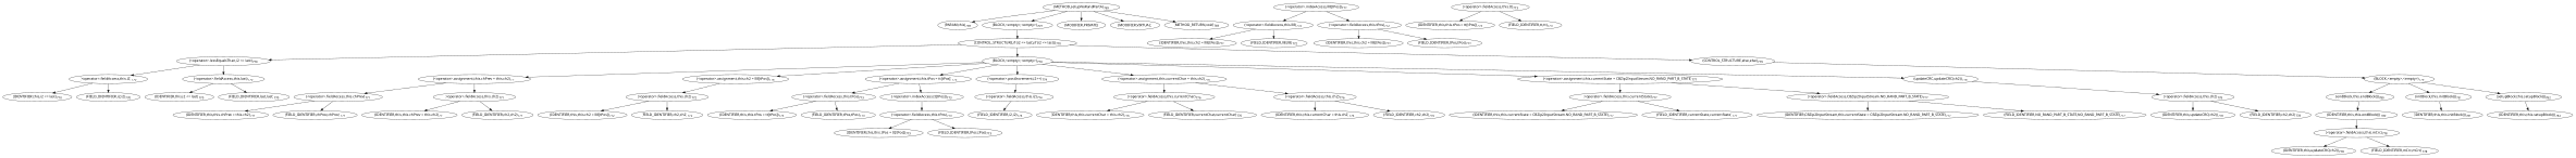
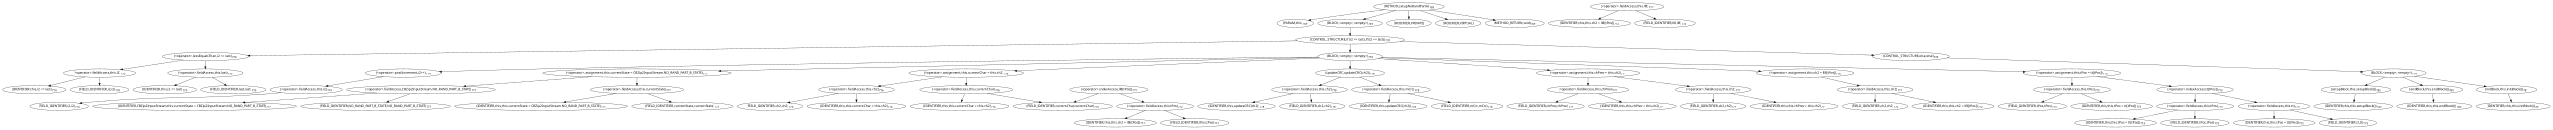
  digraph {
    fontname="Noto Sans"
    node [fontname="Noto Sans"]
    edge [fontname="Noto Sans"]
    n1 [label=<(METHOD,setupNoRandPartA)<SUB>769</SUB>>]
    n2 [label=<(PARAM,this)<SUB>769</SUB>>]
    n3 [label=<(BLOCK,&lt;empty&gt;,&lt;empty&gt;)<SUB>769</SUB>>]
    n4 [label=<(MODIFIER,PRIVATE)>]
    n5 [label=<(MODIFIER,VIRTUAL)>]
    n6 [label=<(METHOD_RETURN,void)<SUB>769</SUB>>]
    n7 [label=<(CONTROL_STRUCTURE,if (i2 &lt;= last),if (i2 &lt;= last))<SUB>770</SUB>>]
    n8 [label=<(&lt;operator&gt;.lessEqualsThan,i2 &lt;= last)<SUB>770</SUB>>]
    n9 [label=<(BLOCK,&lt;empty&gt;,&lt;empty&gt;)<SUB>770</SUB>>]
    n10 [label=<(CONTROL_STRUCTURE,else,else)<SUB>779</SUB>>]
    n11 [label=<(&lt;operator&gt;.fieldAccess,this.i2)<SUB>770</SUB>>]
    n12 [label=<(&lt;operator&gt;.fieldAccess,this.last)<SUB>770</SUB>>]
    n13 [label=<(&lt;operator&gt;.assignment,this.chPrev = this.ch2)<SUB>771</SUB>>]
    n14 [label=<(&lt;operator&gt;.assignment,this.ch2 = ll8[tPos])<SUB>776</SUB>>]
    n15 [label=<(&lt;operator&gt;.assignment,this.tPos = tt[tPos])<SUB>773</SUB>>]
    n16 [label=<(&lt;operator&gt;.postIncrement,i2++)<SUB>774</SUB>>]
    n17 [label=<(&lt;operator&gt;.assignment,this.currentChar = this.ch2)<SUB>776</SUB>>]
    n18 [label=<(&lt;operator&gt;.assignment,this.currentState = CBZip2InputStream.NO_RAND_PART_B_STATE)<SUB>777</SUB>>]
    n19 [label=<(updateCRC,updateCRC(ch2))<SUB>778</SUB>>]
    n20 [label=<(BLOCK,&lt;empty&gt;,&lt;empty&gt;)<SUB>779</SUB>>]
    n21 [label=<(IDENTIFIER,this,i2 &lt;= last)<SUB>770</SUB>>]
    n22 [label=<(FIELD_IDENTIFIER,i2,i2)<SUB>770</SUB>>]
    n23 [label=<(IDENTIFIER,this,i2 &lt;= last)<SUB>770</SUB>>]
    n24 [label=<(FIELD_IDENTIFIER,last,last)<SUB>770</SUB>>]
    n25 [label=<(&lt;operator&gt;.fieldAccess,this.chPrev)<SUB>771</SUB>>]
    n26 [label=<(&lt;operator&gt;.fieldAccess,this.ch2)<SUB>771</SUB>>]
    n27 [label=<(&lt;operator&gt;.fieldAccess,this.ch2)<SUB>772</SUB>>]
    n28 [label=<(&lt;operator&gt;.fieldAccess,this.tPos)<SUB>773</SUB>>]
    n29 [label=<(&lt;operator&gt;.indexAccess,tt[tPos])<SUB>773</SUB>>]
    n30 [label=<(&lt;operator&gt;.fieldAccess,this.i2)<SUB>774</SUB>>]
    n31 [label=<(&lt;operator&gt;.fieldAccess,this.currentChar)<SUB>776</SUB>>]
    n32 [label=<(&lt;operator&gt;.fieldAccess,this.ch2)<SUB>776</SUB>>]
    n33 [label=<(&lt;operator&gt;.fieldAccess,this.currentState)<SUB>777</SUB>>]
    n34 [label=<(&lt;operator&gt;.fieldAccess,CBZip2InputStream.NO_RAND_PART_B_STATE)<SUB>777</SUB>>]
    n35 [label=<(&lt;operator&gt;.fieldAccess,this.mCrc)<SUB>778</SUB>>]
    n36 [label=<(&lt;operator&gt;.fieldAccess,this.ch2)<SUB>778</SUB>>]
    n37 [label=<(IDENTIFIER,this,this.chPrev = this.ch2)<SUB>771</SUB>>]
    n38 [label=<(FIELD_IDENTIFIER,chPrev,chPrev)<SUB>771</SUB>>]
    n39 [label=<(IDENTIFIER,this,this.chPrev = this.ch2)<SUB>771</SUB>>]
    n40 [label=<(FIELD_IDENTIFIER,ch2,ch2)<SUB>771</SUB>>]
    n41 [label=<(IDENTIFIER,this,this.ch2 = ll8[tPos])<SUB>772</SUB>>]
    n42 [label=<(FIELD_IDENTIFIER,ch2,ch2)<SUB>772</SUB>>]
    n43 [label=<(&lt;operator&gt;.indexAccess,ll8[tPos])<SUB>772</SUB>>]
    n44 [label=<(&lt;operator&gt;.fieldAccess,this.ll8)<SUB>772</SUB>>]
    n45 [label=<(&lt;operator&gt;.fieldAccess,this.tPos)<SUB>772</SUB>>]
    n46 [label=<(IDENTIFIER,this,this.ch2 = ll8[tPos])<SUB>772</SUB>>]
    n47 [label=<(FIELD_IDENTIFIER,ll8,ll8)<SUB>772</SUB>>]
    n48 [label=<(IDENTIFIER,this,this.ch2 = ll8[tPos])<SUB>772</SUB>>]
    n49 [label=<(FIELD_IDENTIFIER,tPos,tPos)<SUB>772</SUB>>]
    n50 [label=<(IDENTIFIER,this,this.tPos = tt[tPos])<SUB>773</SUB>>]
    n51 [label=<(FIELD_IDENTIFIER,tPos,tPos)<SUB>773</SUB>>]
    n52 [label=<(&lt;operator&gt;.fieldAccess,this.tt)<SUB>773</SUB>>]
    n53 [label=<(&lt;operator&gt;.fieldAccess,this.tPos)<SUB>773</SUB>>]
    n54 [label=<(IDENTIFIER,this,this.tPos = tt[tPos])<SUB>773</SUB>>]
    n55 [label=<(FIELD_IDENTIFIER,tt,tt)<SUB>773</SUB>>]
    n56 [label=<(IDENTIFIER,this,this.tPos = tt[tPos])<SUB>773</SUB>>]
    n57 [label=<(FIELD_IDENTIFIER,tPos,tPos)<SUB>773</SUB>>]
    n58 [label=<(FIELD_IDENTIFIER,i2,i2)<SUB>774</SUB>>]
    n59 [label=<(IDENTIFIER,this,this.currentChar = this.ch2)<SUB>776</SUB>>]
    n60 [label=<(FIELD_IDENTIFIER,currentChar,currentChar)<SUB>776</SUB>>]
    n61 [label=<(IDENTIFIER,this,this.currentChar = this.ch2)<SUB>776</SUB>>]
    n62 [label=<(FIELD_IDENTIFIER,ch2,ch2)<SUB>776</SUB>>]
    n63 [label=<(IDENTIFIER,this,this.currentState = CBZip2InputStream.NO_RAND_PART_B_STATE)<SUB>777</SUB>>]
    n64 [label=<(FIELD_IDENTIFIER,currentState,currentState)<SUB>777</SUB>>]
    n65 [label=<(IDENTIFIER,CBZip2InputStream,this.currentState = CBZip2InputStream.NO_RAND_PART_B_STATE)<SUB>777</SUB>>]
    n66 [label=<(FIELD_IDENTIFIER,NO_RAND_PART_B_STATE,NO_RAND_PART_B_STATE)<SUB>777</SUB>>]
    n67 [label=<(IDENTIFIER,this,updateCRC(ch2))<SUB>778</SUB>>]
    n68 [label=<(FIELD_IDENTIFIER,mCrc,mCrc)<SUB>778</SUB>>]
    n69 [label=<(IDENTIFIER,this,updateCRC(ch2))<SUB>778</SUB>>]
    n70 [label=<(FIELD_IDENTIFIER,ch2,ch2)<SUB>778</SUB>>]
    n71 [label=<(endBlock,this.endBlock())<SUB>780</SUB>>]
    n72 [label=<(initBlock,this.initBlock())<SUB>781</SUB>>]
    n73 [label=<(setupBlock,this.setupBlock())<SUB>782</SUB>>]
    n74 [label=<(IDENTIFIER,this,this.endBlock())<SUB>780</SUB>>]
    n75 [label=<(IDENTIFIER,this,this.initBlock())<SUB>781</SUB>>]
    n76 [label=<(IDENTIFIER,this,this.setupBlock())<SUB>782</SUB>>]
    n1 -> n2
    n1 -> n3
    n1 -> n4
    n1 -> n5
    n1 -> n6
    n3 -> n7
    n7 -> n8
    n7 -> n9
    n7 -> n10
    n8 -> n11
    n8 -> n12
    n9 -> n13
    n9 -> n14
    n9 -> n15
    n9 -> n16
    n9 -> n17
    n9 -> n18
    n9 -> n19
    n10 -> n20
    n11 -> n21
    n11 -> n22
    n12 -> n23
    n12 -> n24
    n13 -> n25
    n13 -> n26
    n14 -> n27
    n15 -> n28
    n15 -> n29
    n16 -> n30
    n17 -> n31
    n17 -> n32
    n18 -> n33
    n18 -> n34
-   n74 -> n35
+   n19 -> n35
    n19 -> n36
    n20 -> n71
    n20 -> n72
    n20 -> n73
    n25 -> n37
    n25 -> n38
    n26 -> n39
    n26 -> n40
    n27 -> n41
    n27 -> n42
    n28 -> n50
    n28 -> n51
+   n29 -> n52
    n29 -> n53
    n30 -> n58
    n31 -> n59
    n31 -> n60
    n32 -> n61
    n32 -> n62
    n33 -> n63
    n33 -> n64
    n34 -> n65
    n34 -> n66
    n35 -> n67
    n35 -> n68
    n36 -> n69
    n36 -> n70
-   n43 -> n44
+   n43 -> n60
    n43 -> n45
    n44 -> n46
    n44 -> n47
    n45 -> n48
    n45 -> n49
    n52 -> n54
    n52 -> n55
    n53 -> n56
    n53 -> n57
    n71 -> n74
    n72 -> n75
    n73 -> n76
  }
